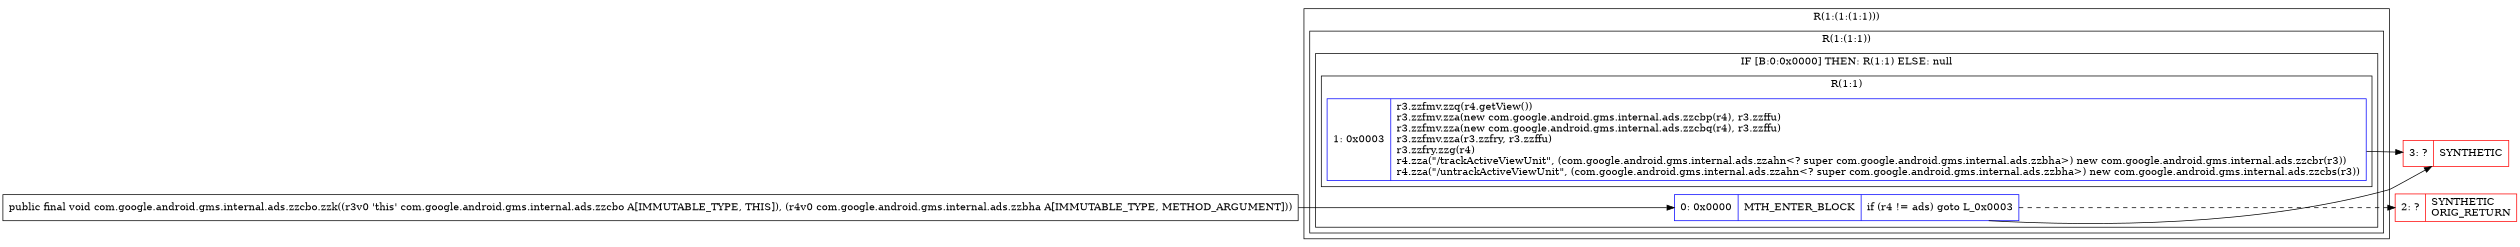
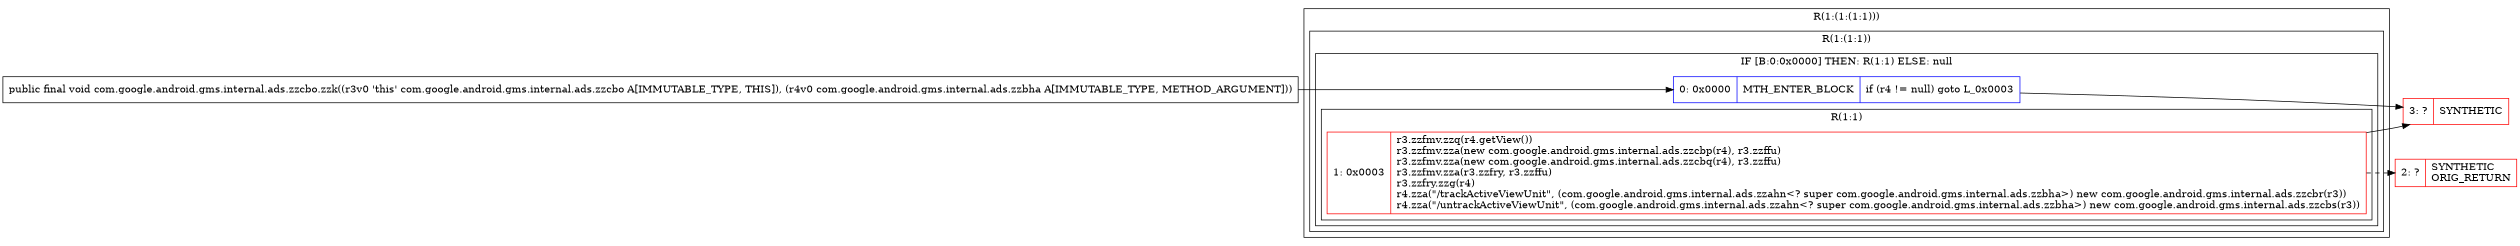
  digraph {
    rankdir=LR
    node [color=blue shape=record]
-   n1 [label="{1\:\ 0x0003|r3.zzfmv.zzq(r4.getView())\lr3.zzfmv.zza(new com.google.android.gms.internal.ads.zzcbp(r4), r3.zzffu)\lr3.zzfmv.zza(new com.google.android.gms.internal.ads.zzcbq(r4), r3.zzffu)\lr3.zzfmv.zza(r3.zzfry, r3.zzffu)\lr3.zzfry.zzg(r4)\lr4.zza(\"\/trackActiveViewUnit\", (com.google.android.gms.internal.ads.zzahn\<? super com.google.android.gms.internal.ads.zzbha\>) new com.google.android.gms.internal.ads.zzcbr(r3))\lr4.zza(\"\/untrackActiveViewUnit\", (com.google.android.gms.internal.ads.zzahn\<? super com.google.android.gms.internal.ads.zzbha\>) new com.google.android.gms.internal.ads.zzcbs(r3))\l}"]
-   n2 [label="{0\:\ 0x0000|MTH_ENTER_BLOCK\l|if (r4 != ads) goto L_0x0003\l}"]
+   n1 [color=red label="{1\:\ 0x0003|r3.zzfmv.zzq(r4.getView())\lr3.zzfmv.zza(new com.google.android.gms.internal.ads.zzcbp(r4), r3.zzffu)\lr3.zzfmv.zza(new com.google.android.gms.internal.ads.zzcbq(r4), r3.zzffu)\lr3.zzfmv.zza(r3.zzfry, r3.zzffu)\lr3.zzfry.zzg(r4)\lr4.zza(\"\/trackActiveViewUnit\", (com.google.android.gms.internal.ads.zzahn\<? super com.google.android.gms.internal.ads.zzbha\>) new com.google.android.gms.internal.ads.zzcbr(r3))\lr4.zza(\"\/untrackActiveViewUnit\", (com.google.android.gms.internal.ads.zzahn\<? super com.google.android.gms.internal.ads.zzbha\>) new com.google.android.gms.internal.ads.zzcbs(r3))\l}"]
+   n2 [label="{0\:\ 0x0000|MTH_ENTER_BLOCK\l|if (r4 != null) goto L_0x0003\l}"]
    n3 [color=red label="{3\:\ ?|SYNTHETIC\l}"]
    n4 [color=red label="{2\:\ ?|SYNTHETIC\lORIG_RETURN\l}"]
    n5 [label="{public final void com.google.android.gms.internal.ads.zzcbo.zzk((r3v0 'this' com.google.android.gms.internal.ads.zzcbo A[IMMUTABLE_TYPE, THIS]), (r4v0 com.google.android.gms.internal.ads.zzbha A[IMMUTABLE_TYPE, METHOD_ARGUMENT])) }" color=""]
    subgraph cluster_1 {
      label="R(1:(1:(1:1)))"
      subgraph cluster_2 {
        label="R(1:(1:1))"
        subgraph cluster_3 {
          label="IF [B:0:0x0000] THEN: R(1:1) ELSE: null"
          n2
          subgraph cluster_4 {
            label="R(1:1)"
            n1
          }
        }
      }
    }
    n1 -> n3
    n2 -> n3
-   n2 -> n4 [style=dashed]
+   n1 -> n4 [style=dashed]
    n5 -> n2
  }
